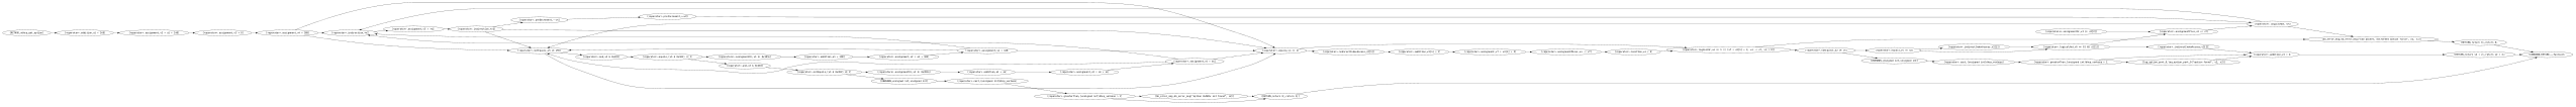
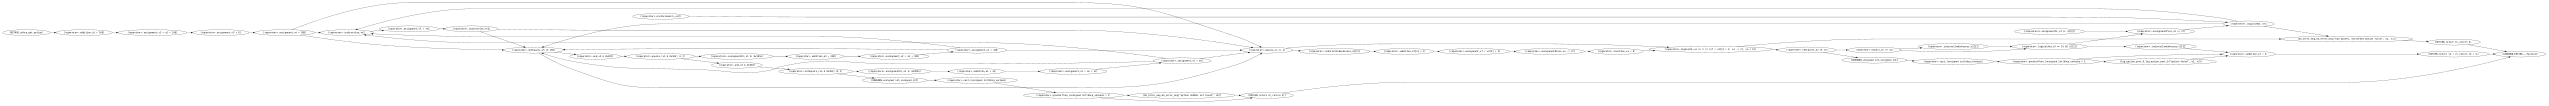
  digraph {
    fontname="JetBrains Mono"
    rankdir=LR
    node [fontname="JetBrains Mono"]
    edge [fontname="JetBrains Mono"]
    n1 [label="(<operator>.assignment,v2 = a1 + 240)"]
    n2 [label="(<operator>.assignment,v3 = 0)"]
    n3 [label="(<operator>.assignment,v4 = 388)"]
    n4 [label="(<operator>.addition,a1 + 240)"]
    n5 [label="(<operator>.indirection,*v2)"]
    n6 [label="(<operator>.notEquals,v5 != 255)"]
    n7 [label="(<operator>.equals,v4 == 1)"]
    n8 [label="(<operator>.assignment,v5 = *v2)"]
    n9 [label="(<operator>.and,v3 & 0x101)"]
    n10 [label="(<operator>.logicalOr,v4 == 1 || (v7 = v2[1] + 2, v4 -= v7, v4 < 0))"]
    n11 [label="(<operator>.indirectIndexAccess,v2[1])"]
    n12 [label="(<operator>.indirection,*v2)"]
-   n13 [label="(<operator>.preDecrement,--v4)"]
    n14 [label="(<operator>.preIncrement,++v2)"]
    n15 [label="(<operator>.logicalNot,!v4)"]
    n16 [label="(bb_error_msg,bb_error_msg(\"bad packet, malformed option field\", a2, v3))"]
    n17 [label="(RETURN,return 0;,return 0;)"]
    n18 [label="(<operator>.equals,(v3 & 0x101) == 1)"]
    n19 [label="(<operators>.assignmentOr,v3 |= 0x101u)"]
    n20 [label="(<operator>.and,v3 & 0x202)"]
    n21 [label="(<operator>.addition,a1 + 108)"]
    n22 [label="(<operator>.notEquals,(v3 & 0x202) != 2)"]
    n23 [label="(<operator>.assignment,v2 = a1 + 108)"]
    n24 [label="(<operator>.assignment,v4 = 128)"]
    n25 [label="(UNKNOWN,unsigned int,unsigned int)"]
    n26 [label="(<operators>.assignmentOr,v3 |= 0x202u)"]
    n27 [label="(<operator>.cast,(unsigned int)dhcp_verbose)"]
    n28 [label="(<operator>.addition,a1 + 44)"]
    n29 [label="(<operator>.greaterThan,(unsigned int)dhcp_verbose > 2)"]
    n30 [label="(bb_error_msg,bb_error_msg(\"option 0x%02x not found\", a2))"]
    n31 [label="(RETURN,return 0;,return 0;)"]
    n32 [label="(UNKNOWN_RETURN,__fastcall)"]
    n33 [label="(<operator>.assignment,v2 = a1 + 44)"]
    n34 [label="(<operator>.assignment,v4 = 64)"]
    n35 [label="(<operator>.notEquals,a2 != v5)"]
    n36 [label="(<operator>.equals,v5 == 52)"]
    n37 [label="(UNKNOWN,unsigned int,unsigned int)"]
    n38 [label="(<operator>.addition,v2[1] + 2)"]
    n39 [label="(<operator>.assignment,v7 = v2[1] + 2)"]
    n40 [label="(<operator>.assignmentMinus,v4 -= v7)"]
    n41 [label="(<operator>.lessThan,v4 < 0)"]
    n42 [label="(<operator>.logicalAnd,v5 == 52 && v2[1])"]
    n43 [label="(<operator>.indirectIndexAccess,v2[1])"]
    n44 [label="(<operator>.cast,(unsigned int)dhcp_verbose)"]
    n45 [label="(<operator>.indirectIndexAccess,v2[2])"]
    n46 [label="(<operator>.assignmentPlus,v2 += v7)"]
    n47 [label="(<operator>.addition,v2 + 2)"]
    n48 [label="(<operators>.assignmentOr,v3 |= v2[2])"]
    n49 [label="(<operator>.greaterThan,(unsigned int)dhcp_verbose > 1)"]
    n50 [label="(log_option_part_0,log_option_part_0(\"option found\", v2, v3))"]
    n51 [label="(RETURN,return v2 + 2;,return v2 + 2;)"]
    n52 [label="(METHOD,udhcp_get_option)"]
    n1 -> n2
    n2 -> n3
    n3 -> n5
    n3 -> n6
    n3 -> n7
    n4 -> n1
    n5 -> n8
    n6 -> n7
    n6 -> n9
    n7 -> n10
    n7 -> n11
    n8 -> n12
    n9 -> n18
    n10 -> n16
    n10 -> n35
    n11 -> n38
    n12 -> n6
    n12 -> n7
-   n12 -> n13
-   n13 -> n14
    n14 -> n15
    n15 -> n5
    n15 -> n6
    n15 -> n16
    n16 -> n17
    n17 -> n32
    n18 -> n19
    n18 -> n20
    n19 -> n21
    n20 -> n22
    n21 -> n23
    n22 -> n25
    n22 -> n26
    n23 -> n24
    n24 -> n5
    n24 -> n6
    n24 -> n7
    n25 -> n27
    n26 -> n28
    n27 -> n29
    n28 -> n33
    n29 -> n30
    n29 -> n31
    n30 -> n31
    n31 -> n32
    n33 -> n34
    n34 -> n5
    n34 -> n6
    n34 -> n7
    n35 -> n36
    n35 -> n37
    n36 -> n42
    n36 -> n43
    n37 -> n44
    n38 -> n39
    n39 -> n40
    n40 -> n41
    n41 -> n10
    n42 -> n45
    n42 -> n46
    n43 -> n42
    n44 -> n49
    n45 -> n47
    n46 -> n15
    n47 -> n51
    n48 -> n46
    n49 -> n47
    n49 -> n50
    n50 -> n47
    n51 -> n32
    n52 -> n4
  }
